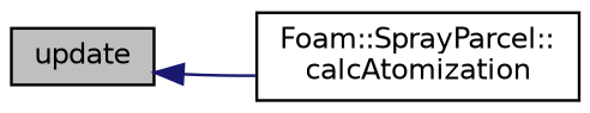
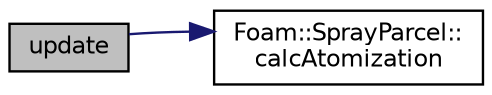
  digraph {
    rankdir=LR
    node [color=black fontname=Helvetica fontsize=10 shape=record]
    n1 [fillcolor=grey75 fontcolor=black height=0.2 label=update style=filled width=0.4]
    n2 [height=0.2 label="Foam::SprayParcel::\lcalcAtomization" width=0.4]
-   n1 -> n2 [color=midnightblue dir=back fontname=Helvetica fontsize=10 labelfontname=Helvetica labelfontsize=10 style=solid]
+   n2 -> n1 [color=midnightblue dir=back fontname=Helvetica fontsize=10 labelfontname=Helvetica labelfontsize=10 style=solid]
  }
